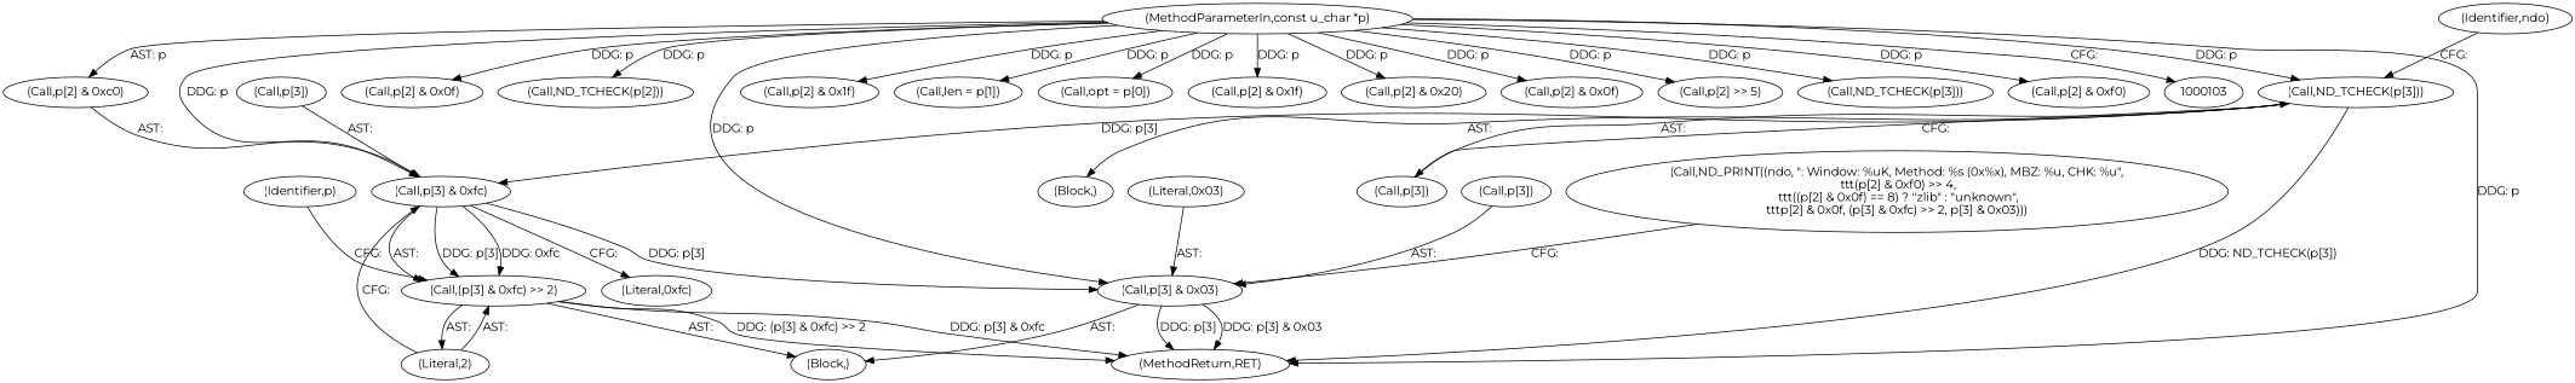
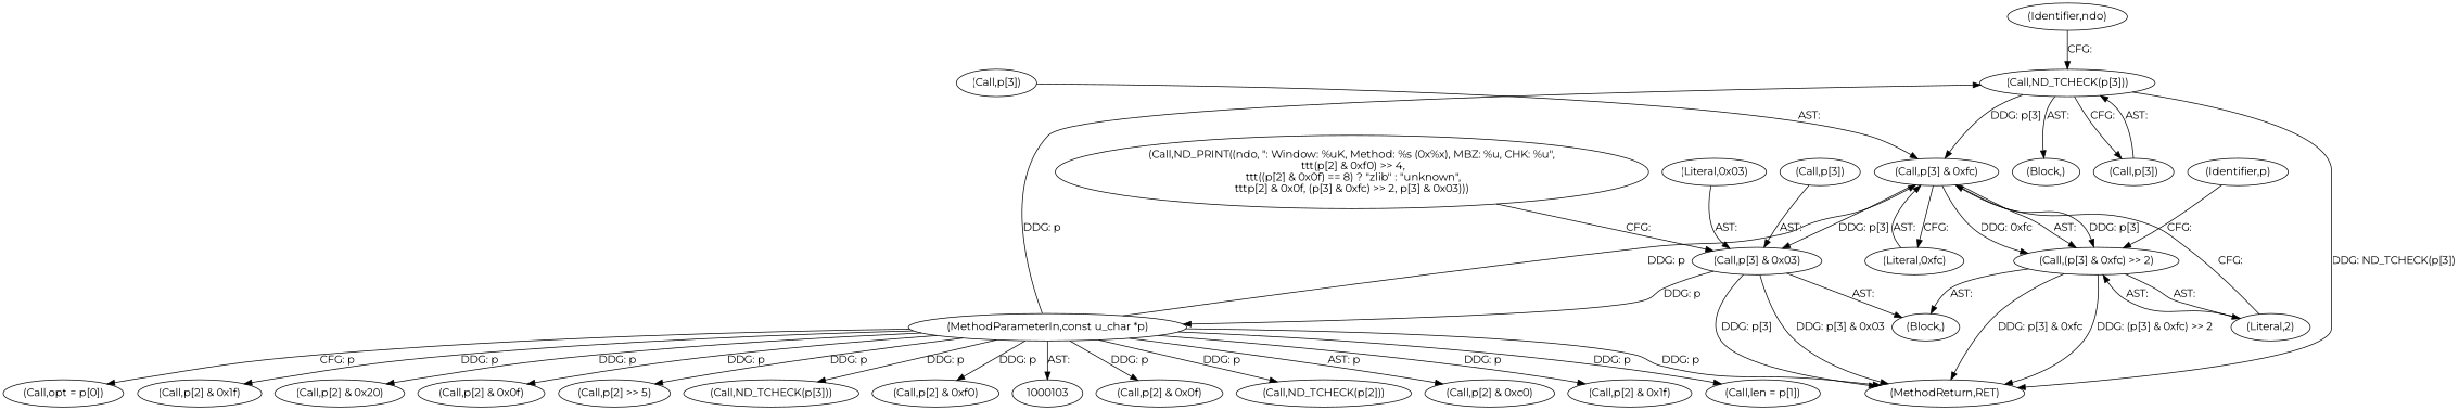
  digraph {
    fontname=Montserrat
    node [fontname=Montserrat]
    edge [fontname=Montserrat]
    n1 [label="(Call,ND_TCHECK(p[3]))"]
    n2 [label="(Call,p[3] & 0xfc)"]
    n3 [label="(Block,)"]
    n4 [label="(Call,p[3])"]
    n5 [label="(MethodReturn,RET)"]
    n6 [label="(Call,p[3] & 0x03)"]
    n7 [label="(Call,(p[3] & 0xfc) >> 2)"]
    n8 [label="(Literal,0xfc)"]
    n9 [label="(MethodParameterIn,const u_char *p)"]
    n10 [label="(Call,p[2] & 0x0f)"]
    n11 [label="(Call,ND_TCHECK(p[2]))"]
    n12 [label="(Call,p[2] & 0xc0)"]
    n13 [label="(Call,p[2] & 0x1f)"]
    n14 [label="(Call,len = p[1])"]
    n15 [label="(Call,opt = p[0])"]
    n16 [label="(Call,p[2] & 0x1f)"]
    n17 [label="(Call,p[2] & 0x20)"]
    n18 [label="(Call,p[2] & 0x0f)"]
    n19 [label="(Call,p[2] >> 5)"]
    n20 [label="(Call,ND_TCHECK(p[3]))"]
    n21 [label="(Call,p[2] & 0xf0)"]
    1000103
    n23 [label="(Block,)"]
    n24 [label="(Literal,2)"]
    n25 [label="(Literal,0x03)"]
    n26 [label="(Call,p[3])"]
    n27 [label="(Identifier,ndo)"]
    n28 [label="(Identifier,p)"]
    n29 [label="(Call,ND_PRINT((ndo, \": Window: %uK, Method: %s (0x%x), MBZ: %u, CHK: %u\",\n \t\t\t(p[2] & 0xf0) >> 4,\n \t\t\t((p[2] & 0x0f) == 8) ? \"zlib\" : \"unknown\",\n\t\t\tp[2] & 0x0f, (p[3] & 0xfc) >> 2, p[3] & 0x03)))"]
    n30 [label="(Call,p[3])"]
    n1 -> n2 [label="DDG: p[3]"]
    n1 -> n3 [label="AST: "]
    n1 -> n4 [label="CFG: "]
    n1 -> n5 [label="DDG: ND_TCHECK(p[3])"]
    n2 -> n6 [label="DDG: p[3]"]
    n2 -> n7 [label="AST: "]
    n2 -> n7 [label="DDG: p[3]"]
    n2 -> n7 [label="DDG: 0xfc"]
    n2 -> n8 [label="CFG: "]
    n4 -> n1 [label="AST: "]
    n6 -> n5 [label="DDG: p[3] & 0x03"]
    n6 -> n5 [label="DDG: p[3]"]
    n6 -> n23 [label="AST: "]
    n7 -> n5 [label="DDG: p[3] & 0xfc"]
    n7 -> n5 [label="DDG: (p[3] & 0xfc) >> 2"]
    n7 -> n23 [label="AST: "]
    n7 -> n24 [label="AST: "]
-   n12 -> n2 [label="AST: "]
+   n8 -> n2 [label="AST: "]
    n9 -> n1 [label="DDG: p"]
    n9 -> n2 [label="DDG: p"]
    n9 -> n5 [label="DDG: p"]
-   n9 -> n6 [label="DDG: p"]
+   n6 -> n9 [label="DDG: p"]
    n9 -> n10 [label="DDG: p"]
    n9 -> n11 [label="DDG: p"]
    n9 -> n12 [label="AST: p"]
    n9 -> n13 [label="DDG: p"]
    n9 -> n14 [label="DDG: p"]
-   n9 -> n15 [label="DDG: p"]
+   n9 -> n15 [label="CFG: p"]
    n9 -> n16 [label="DDG: p"]
    n9 -> n17 [label="DDG: p"]
    n9 -> n18 [label="DDG: p"]
    n9 -> n19 [label="DDG: p"]
    n9 -> n20 [label="DDG: p"]
    n9 -> n21 [label="DDG: p"]
-   n9 -> 1000103 [label="CFG: "]
+   n9 -> 1000103 [label="AST: "]
    n24 -> n2 [label="CFG: "]
    n24 -> n7 [label="AST: "]
    n25 -> n6 [label="AST: "]
    n26 -> n6 [label="AST: "]
    n27 -> n1 [label="CFG: "]
    n28 -> n7 [label="CFG: "]
    n29 -> n6 [label="CFG: "]
    n30 -> n2 [label="AST: "]
  }
